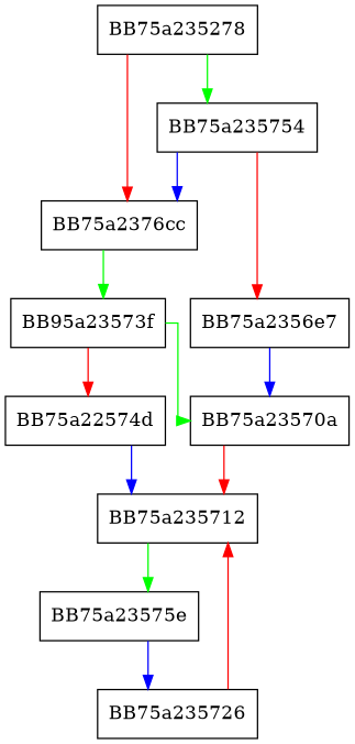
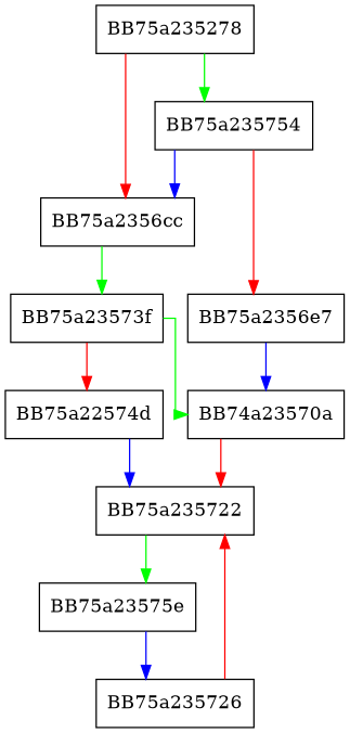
  digraph {
    splines=ortho
    node [shape=box]
    edge [color=red]
    n1 [label=BB75a235278]
    BB75a235754
-   BB75a2356cc [label=BB75a2376cc]
+   BB75a2356cc
    BB75a2356e7
-   BB75a23573f [label=BB95a23573f]
-   BB75a23570a
+   BB75a23573f
+   BB75a23570a [label=BB74a23570a]
    n7 [label=BB75a22574d]
-   BB75a235712
+   BB75a235712 [label=BB75a235722]
    BB75a23575e
    BB75a235726
    n1 -> BB75a235754 [color=green]
    n1 -> BB75a2356cc
    BB75a235754 -> BB75a2356cc [color=blue]
    BB75a235754 -> BB75a2356e7
    BB75a2356cc -> BB75a23573f [color=green]
    BB75a2356e7 -> BB75a23570a [color=blue]
    BB75a23573f -> BB75a23570a [color=green]
    BB75a23573f -> n7
    BB75a23570a -> BB75a235712
    n7 -> BB75a235712 [color=blue]
    BB75a235712 -> BB75a23575e [color=green]
    BB75a23575e -> BB75a235726 [color=blue]
    BB75a235726 -> BB75a235712
  }
